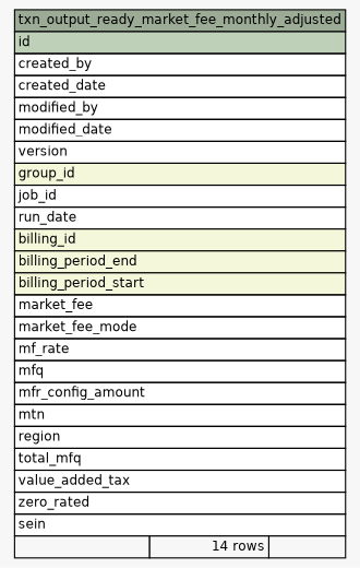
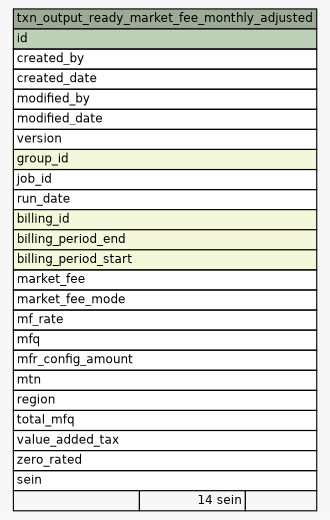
  digraph {
    bgcolor="#f7f7f7"
    fontname=Helvetica
    fontsize=11
    nodesep=0.18
    rankdir=TB
    ranksep=0.46
-   n1 [fontname=Helvetica fontsize=11 label=<     <TABLE BORDER="0" CELLBORDER="1" CELLSPACING="0" BGCOLOR="#ffffff">       <TR><TD COLSPAN="3" BGCOLOR="#9bab96" ALIGN="CENTER">txn_output_ready_market_fee_monthly_adjusted</TD></TR>       <TR><TD PORT="id" COLSPAN="3" BGCOLOR="#bed1b8" ALIGN="LEFT">id</TD></TR>       <TR><TD PORT="created_by" COLSPAN="3" ALIGN="LEFT">created_by</TD></TR>       <TR><TD PORT="created_date" COLSPAN="3" ALIGN="LEFT">created_date</TD></TR>       <TR><TD PORT="modified_by" COLSPAN="3" ALIGN="LEFT">modified_by</TD></TR>       <TR><TD PORT="modified_date" COLSPAN="3" ALIGN="LEFT">modified_date</TD></TR>       <TR><TD PORT="version" COLSPAN="3" ALIGN="LEFT">version</TD></TR>       <TR><TD PORT="group_id" COLSPAN="3" BGCOLOR="#f4f7da" ALIGN="LEFT">group_id</TD></TR>       <TR><TD PORT="job_id" COLSPAN="3" ALIGN="LEFT">job_id</TD></TR>       <TR><TD PORT="run_date" COLSPAN="3" ALIGN="LEFT">run_date</TD></TR>       <TR><TD PORT="billing_id" COLSPAN="3" BGCOLOR="#f4f7da" ALIGN="LEFT">billing_id</TD></TR>       <TR><TD PORT="billing_period_end" COLSPAN="3" BGCOLOR="#f4f7da" ALIGN="LEFT">billing_period_end</TD></TR>       <TR><TD PORT="billing_period_start" COLSPAN="3" BGCOLOR="#f4f7da" ALIGN="LEFT">billing_period_start</TD></TR>       <TR><TD PORT="market_fee" COLSPAN="3" ALIGN="LEFT">market_fee</TD></TR>       <TR><TD PORT="market_fee_mode" COLSPAN="3" ALIGN="LEFT">market_fee_mode</TD></TR>       <TR><TD PORT="mf_rate" COLSPAN="3" ALIGN="LEFT">mf_rate</TD></TR>       <TR><TD PORT="mfq" COLSPAN="3" ALIGN="LEFT">mfq</TD></TR>       <TR><TD PORT="mfr_config_amount" COLSPAN="3" ALIGN="LEFT">mfr_config_amount</TD></TR>       <TR><TD PORT="mtn" COLSPAN="3" ALIGN="LEFT">mtn</TD></TR>       <TR><TD PORT="region" COLSPAN="3" ALIGN="LEFT">region</TD></TR>       <TR><TD PORT="total_mfq" COLSPAN="3" ALIGN="LEFT">total_mfq</TD></TR>       <TR><TD PORT="value_added_tax" COLSPAN="3" ALIGN="LEFT">value_added_tax</TD></TR>       <TR><TD PORT="zero_rated" COLSPAN="3" ALIGN="LEFT">zero_rated</TD></TR>       <TR><TD PORT="sein" COLSPAN="3" ALIGN="LEFT">sein</TD></TR>       <TR><TD ALIGN="LEFT" BGCOLOR="#f7f7f7">  </TD><TD ALIGN="RIGHT" BGCOLOR="#f7f7f7">14 rows</TD><TD ALIGN="RIGHT" BGCOLOR="#f7f7f7">  </TD></TR>     </TABLE>> shape=plaintext]
+   n1 [fontname=Helvetica fontsize=11 label=<     <TABLE BORDER="0" CELLBORDER="1" CELLSPACING="0" BGCOLOR="#ffffff">       <TR><TD COLSPAN="3" BGCOLOR="#9bab96" ALIGN="CENTER">txn_output_ready_market_fee_monthly_adjusted</TD></TR>       <TR><TD PORT="id" COLSPAN="3" BGCOLOR="#bed1b8" ALIGN="LEFT">id</TD></TR>       <TR><TD PORT="created_by" COLSPAN="3" ALIGN="LEFT">created_by</TD></TR>       <TR><TD PORT="created_date" COLSPAN="3" ALIGN="LEFT">created_date</TD></TR>       <TR><TD PORT="modified_by" COLSPAN="3" ALIGN="LEFT">modified_by</TD></TR>       <TR><TD PORT="modified_date" COLSPAN="3" ALIGN="LEFT">modified_date</TD></TR>       <TR><TD PORT="version" COLSPAN="3" ALIGN="LEFT">version</TD></TR>       <TR><TD PORT="group_id" COLSPAN="3" BGCOLOR="#f4f7da" ALIGN="LEFT">group_id</TD></TR>       <TR><TD PORT="job_id" COLSPAN="3" ALIGN="LEFT">job_id</TD></TR>       <TR><TD PORT="run_date" COLSPAN="3" ALIGN="LEFT">run_date</TD></TR>       <TR><TD PORT="billing_id" COLSPAN="3" BGCOLOR="#f4f7da" ALIGN="LEFT">billing_id</TD></TR>       <TR><TD PORT="billing_period_end" COLSPAN="3" BGCOLOR="#f4f7da" ALIGN="LEFT">billing_period_end</TD></TR>       <TR><TD PORT="billing_period_start" COLSPAN="3" BGCOLOR="#f4f7da" ALIGN="LEFT">billing_period_start</TD></TR>       <TR><TD PORT="market_fee" COLSPAN="3" ALIGN="LEFT">market_fee</TD></TR>       <TR><TD PORT="market_fee_mode" COLSPAN="3" ALIGN="LEFT">market_fee_mode</TD></TR>       <TR><TD PORT="mf_rate" COLSPAN="3" ALIGN="LEFT">mf_rate</TD></TR>       <TR><TD PORT="mfq" COLSPAN="3" ALIGN="LEFT">mfq</TD></TR>       <TR><TD PORT="mfr_config_amount" COLSPAN="3" ALIGN="LEFT">mfr_config_amount</TD></TR>       <TR><TD PORT="mtn" COLSPAN="3" ALIGN="LEFT">mtn</TD></TR>       <TR><TD PORT="region" COLSPAN="3" ALIGN="LEFT">region</TD></TR>       <TR><TD PORT="total_mfq" COLSPAN="3" ALIGN="LEFT">total_mfq</TD></TR>       <TR><TD PORT="value_added_tax" COLSPAN="3" ALIGN="LEFT">value_added_tax</TD></TR>       <TR><TD PORT="zero_rated" COLSPAN="3" ALIGN="LEFT">zero_rated</TD></TR>       <TR><TD PORT="sein" COLSPAN="3" ALIGN="LEFT">sein</TD></TR>       <TR><TD ALIGN="LEFT" BGCOLOR="#f7f7f7">  </TD><TD ALIGN="RIGHT" BGCOLOR="#f7f7f7">14 sein</TD><TD ALIGN="RIGHT" BGCOLOR="#f7f7f7">  </TD></TR>     </TABLE>> shape=plaintext]
  }
